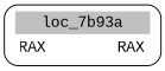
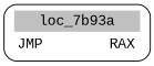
  digraph {
-   n1 [fontname="Courier New" label=<<table border="0" cellborder="0" cellpadding="3"><tr><td align="center" colspan="2" bgcolor="grey">loc_7b93a</td></tr><tr><td align="left">RAX        RAX</td></tr></table>> shape=Mrecord]
+   n1 [fontname="Courier New" label=<<table border="0" cellborder="0" cellpadding="3"><tr><td align="center" colspan="2" bgcolor="grey">loc_7b93a</td></tr><tr><td align="left">JMP        RAX</td></tr></table>> shape=Mrecord]
  }
